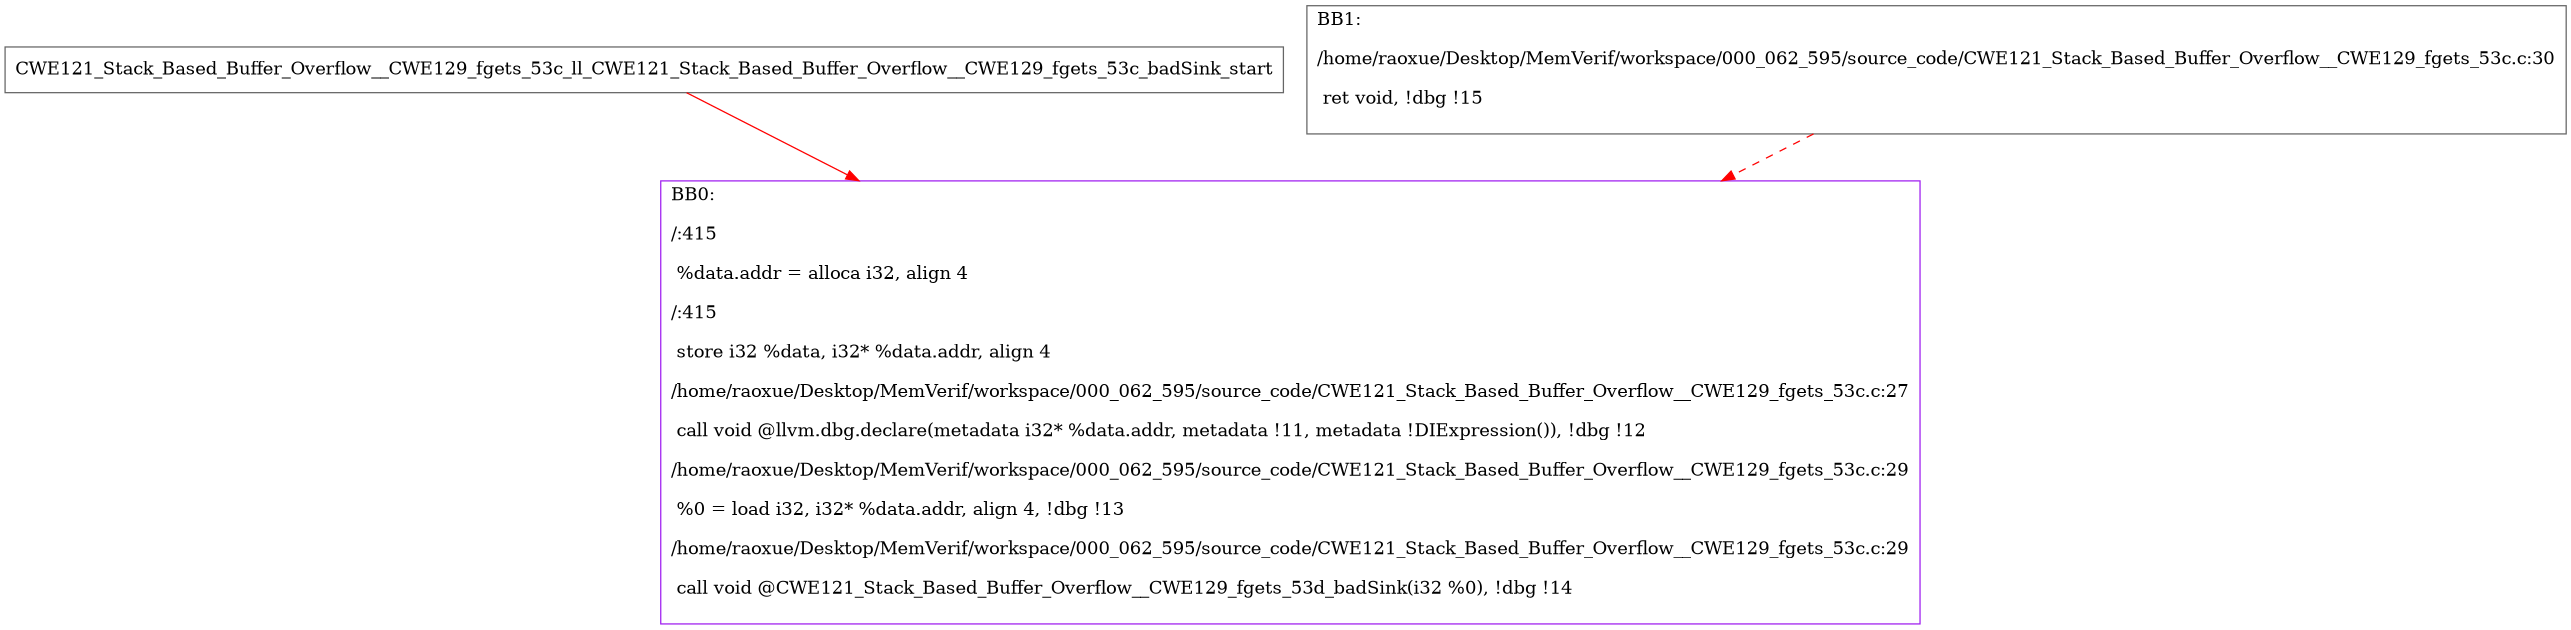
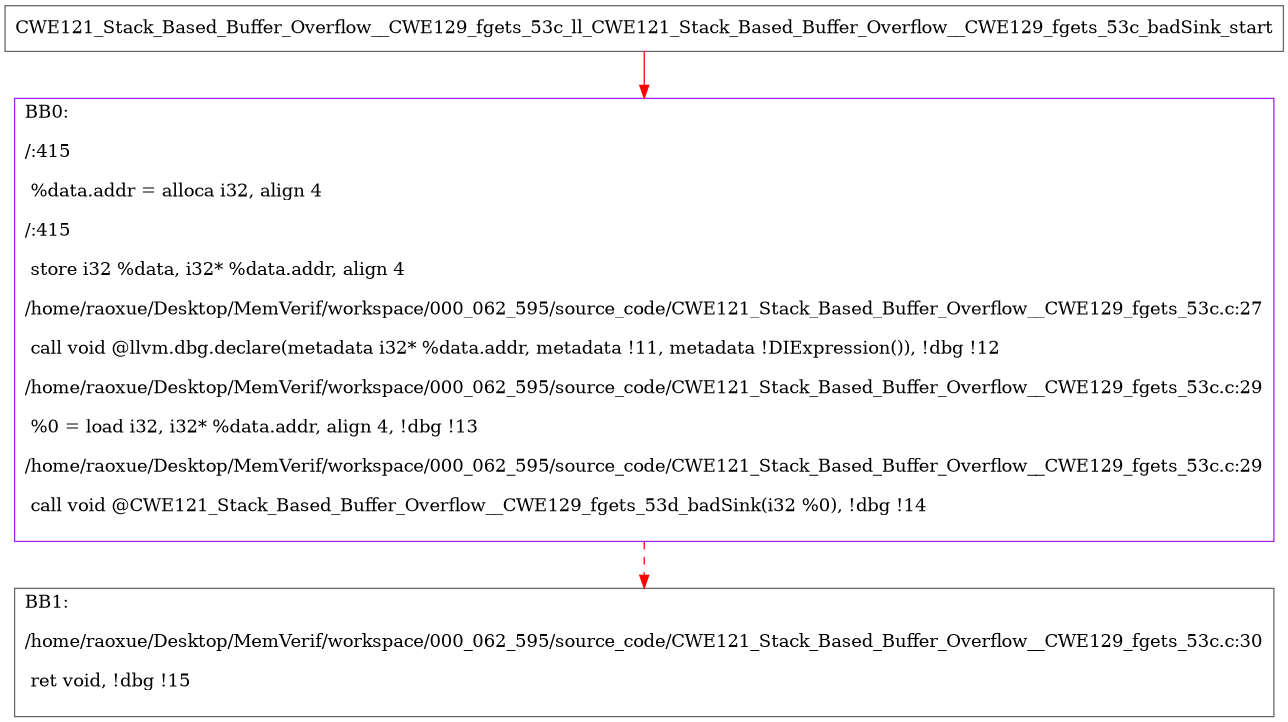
  digraph {
    node [shape=record color=gray40]
    edge [color=red]
    n1 [label="{CWE121_Stack_Based_Buffer_Overflow__CWE129_fgets_53c_ll_CWE121_Stack_Based_Buffer_Overflow__CWE129_fgets_53c_badSink_start}"]
    n2 [label="{BB0:\l\l/:415\l\n  %data.addr = alloca i32, align 4\l\n/:415\l\n  store i32 %data, i32* %data.addr, align 4\l\n/home/raoxue/Desktop/MemVerif/workspace/000_062_595/source_code/CWE121_Stack_Based_Buffer_Overflow__CWE129_fgets_53c.c:27\l\n  call void @llvm.dbg.declare(metadata i32* %data.addr, metadata !11, metadata !DIExpression()), !dbg !12\l\n/home/raoxue/Desktop/MemVerif/workspace/000_062_595/source_code/CWE121_Stack_Based_Buffer_Overflow__CWE129_fgets_53c.c:29\l\n  %0 = load i32, i32* %data.addr, align 4, !dbg !13\l\n/home/raoxue/Desktop/MemVerif/workspace/000_062_595/source_code/CWE121_Stack_Based_Buffer_Overflow__CWE129_fgets_53c.c:29\l\n  call void @CWE121_Stack_Based_Buffer_Overflow__CWE129_fgets_53d_badSink(i32 %0), !dbg !14\l\n}" color=purple]
    n3 [label="{BB1:\l\l/home/raoxue/Desktop/MemVerif/workspace/000_062_595/source_code/CWE121_Stack_Based_Buffer_Overflow__CWE129_fgets_53c.c:30\l\n  ret void, !dbg !15\l\n}"]
    n1 -> n2 [style=solid]
-   n3 -> n2 [style=dashed]
+   n2 -> n3 [style=dashed]
  }
